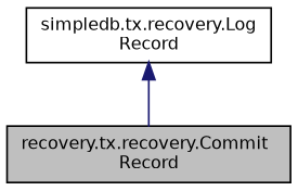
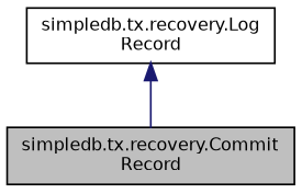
  digraph {
    node [color=black fontname=Helvetica fontsize=10 shape=record style=filled]
-   n1 [fillcolor=grey75 fontcolor=black height=0.2 label="recovery.tx.recovery.Commit\lRecord" width=0.4]
+   n1 [fillcolor=grey75 fontcolor=black height=0.2 label="simpledb.tx.recovery.Commit\lRecord" width=0.4]
    n2 [fillcolor=white height=0.2 label="simpledb.tx.recovery.Log\lRecord" width=0.4]
    n2 -> n1 [color=midnightblue dir=back fontname=Helvetica fontsize=10 labelfontname=Helvetica labelfontsize=10 style=solid]
  }
